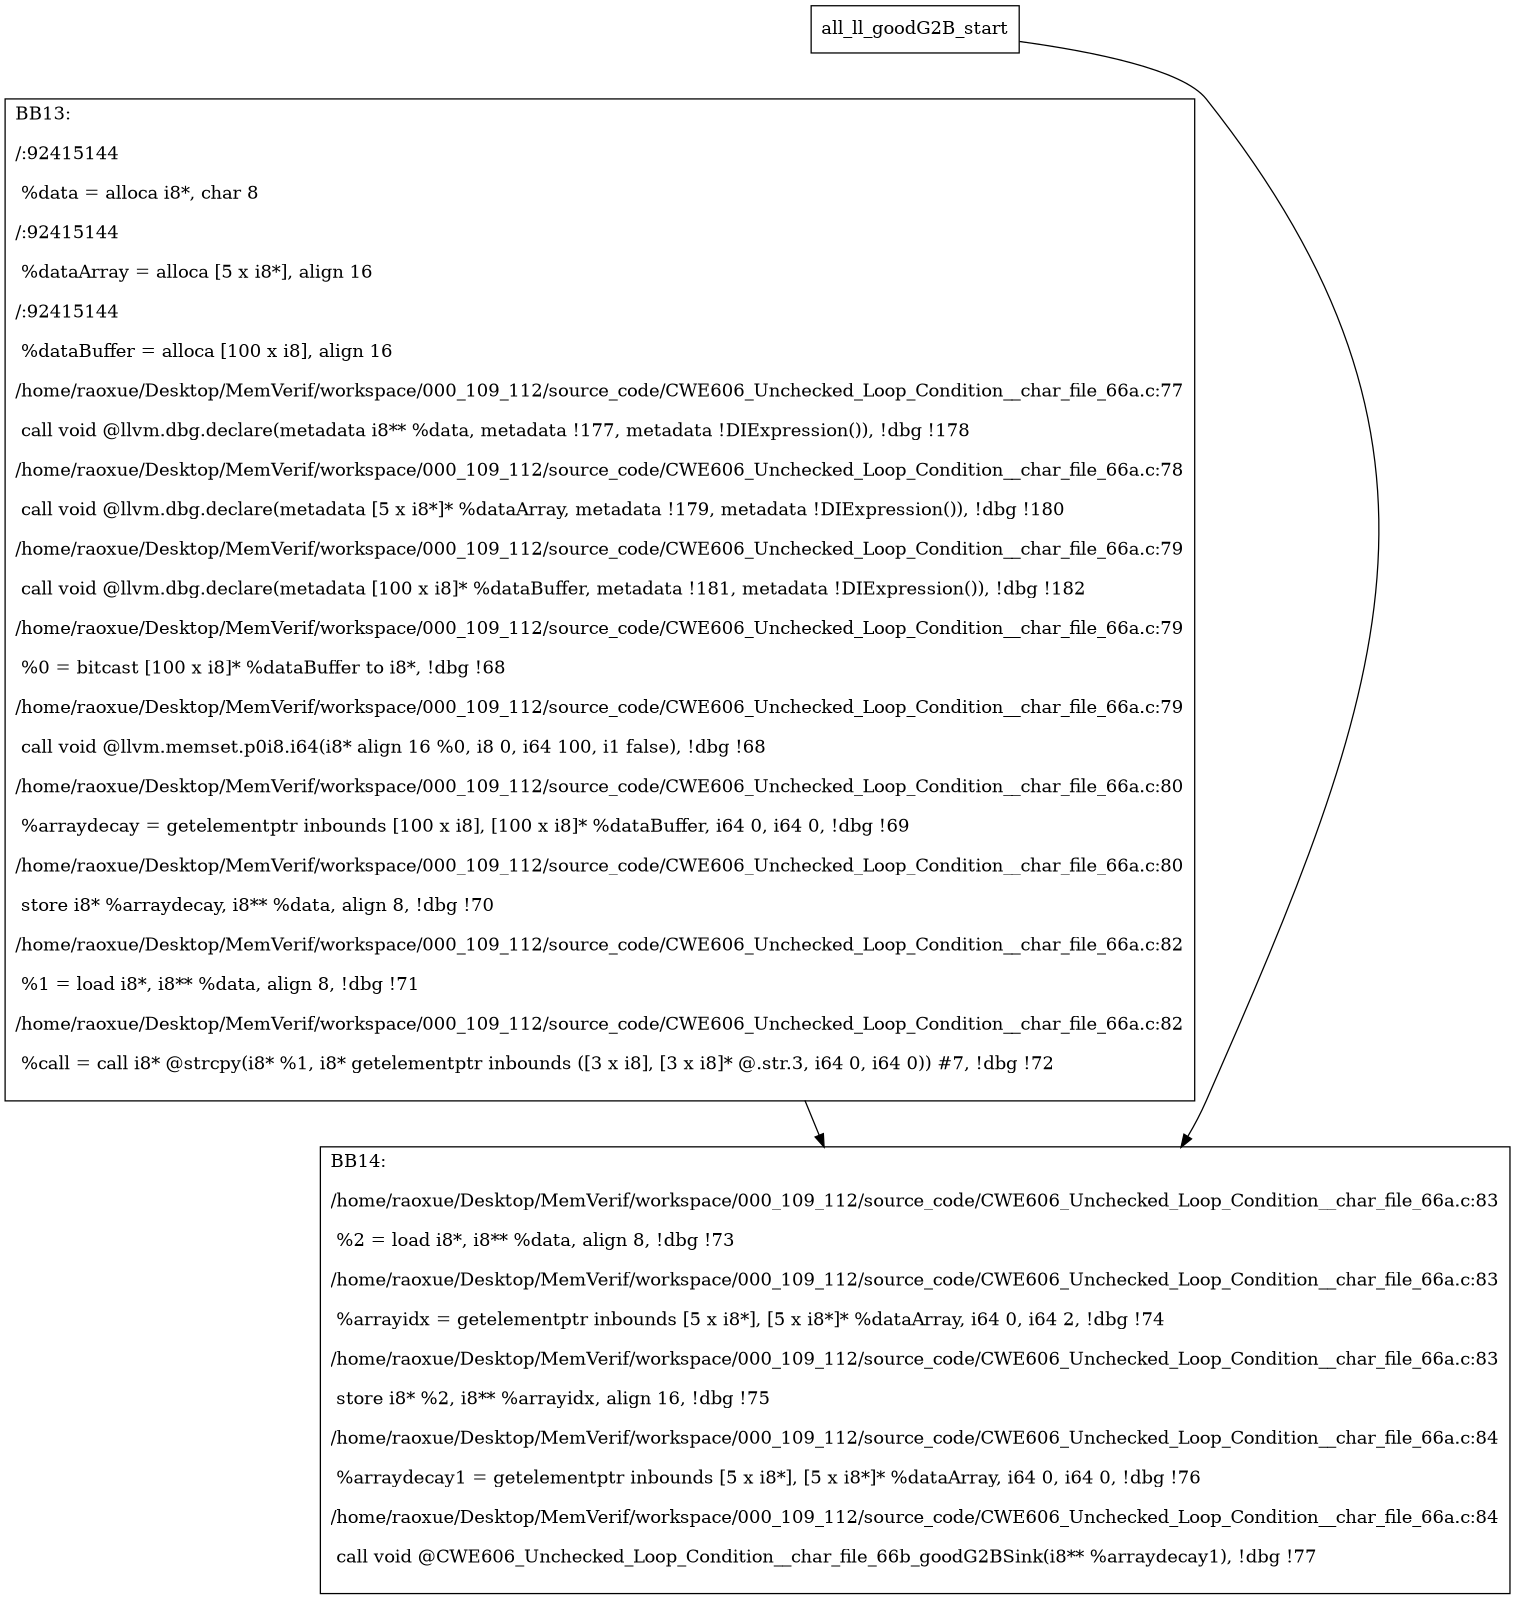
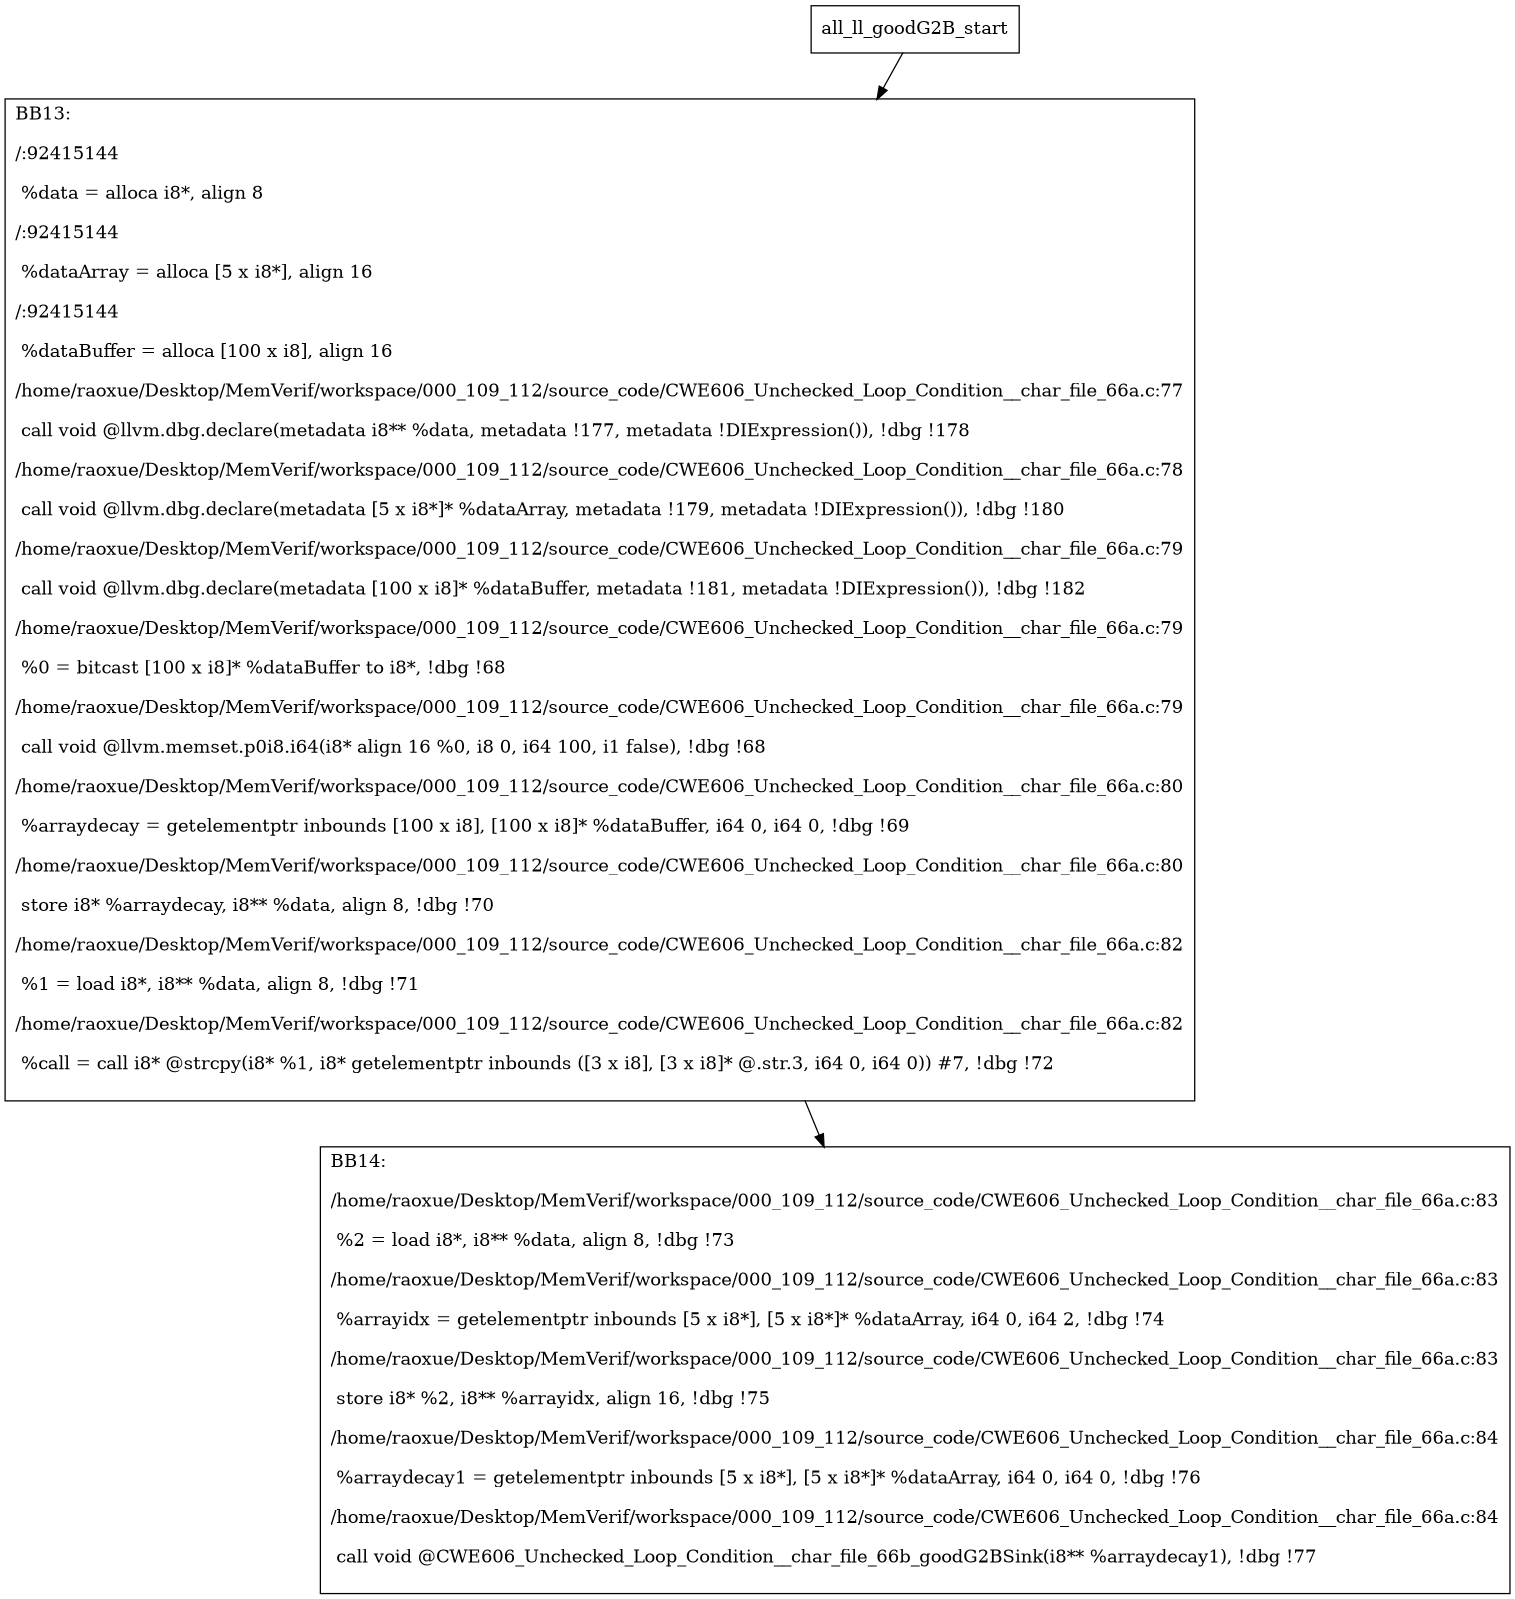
  digraph {
    node [shape=record]
    n1 [label="{all_ll_goodG2B_start}"]
-   n2 [label="{BB13:\l\l/:92415144\l\n  %data = alloca i8*, char 8\l\n/:92415144\l\n  %dataArray = alloca [5 x i8*], align 16\l\n/:92415144\l\n  %dataBuffer = alloca [100 x i8], align 16\l\n/home/raoxue/Desktop/MemVerif/workspace/000_109_112/source_code/CWE606_Unchecked_Loop_Condition__char_file_66a.c:77\l\n  call void @llvm.dbg.declare(metadata i8** %data, metadata !177, metadata !DIExpression()), !dbg !178\l\n/home/raoxue/Desktop/MemVerif/workspace/000_109_112/source_code/CWE606_Unchecked_Loop_Condition__char_file_66a.c:78\l\n  call void @llvm.dbg.declare(metadata [5 x i8*]* %dataArray, metadata !179, metadata !DIExpression()), !dbg !180\l\n/home/raoxue/Desktop/MemVerif/workspace/000_109_112/source_code/CWE606_Unchecked_Loop_Condition__char_file_66a.c:79\l\n  call void @llvm.dbg.declare(metadata [100 x i8]* %dataBuffer, metadata !181, metadata !DIExpression()), !dbg !182\l\n/home/raoxue/Desktop/MemVerif/workspace/000_109_112/source_code/CWE606_Unchecked_Loop_Condition__char_file_66a.c:79\l\n  %0 = bitcast [100 x i8]* %dataBuffer to i8*, !dbg !68\l\n/home/raoxue/Desktop/MemVerif/workspace/000_109_112/source_code/CWE606_Unchecked_Loop_Condition__char_file_66a.c:79\l\n  call void @llvm.memset.p0i8.i64(i8* align 16 %0, i8 0, i64 100, i1 false), !dbg !68\l\n/home/raoxue/Desktop/MemVerif/workspace/000_109_112/source_code/CWE606_Unchecked_Loop_Condition__char_file_66a.c:80\l\n  %arraydecay = getelementptr inbounds [100 x i8], [100 x i8]* %dataBuffer, i64 0, i64 0, !dbg !69\l\n/home/raoxue/Desktop/MemVerif/workspace/000_109_112/source_code/CWE606_Unchecked_Loop_Condition__char_file_66a.c:80\l\n  store i8* %arraydecay, i8** %data, align 8, !dbg !70\l\n/home/raoxue/Desktop/MemVerif/workspace/000_109_112/source_code/CWE606_Unchecked_Loop_Condition__char_file_66a.c:82\l\n  %1 = load i8*, i8** %data, align 8, !dbg !71\l\n/home/raoxue/Desktop/MemVerif/workspace/000_109_112/source_code/CWE606_Unchecked_Loop_Condition__char_file_66a.c:82\l\n  %call = call i8* @strcpy(i8* %1, i8* getelementptr inbounds ([3 x i8], [3 x i8]* @.str.3, i64 0, i64 0)) #7, !dbg !72\l\n}"]
+   n2 [label="{BB13:\l\l/:92415144\l\n  %data = alloca i8*, align 8\l\n/:92415144\l\n  %dataArray = alloca [5 x i8*], align 16\l\n/:92415144\l\n  %dataBuffer = alloca [100 x i8], align 16\l\n/home/raoxue/Desktop/MemVerif/workspace/000_109_112/source_code/CWE606_Unchecked_Loop_Condition__char_file_66a.c:77\l\n  call void @llvm.dbg.declare(metadata i8** %data, metadata !177, metadata !DIExpression()), !dbg !178\l\n/home/raoxue/Desktop/MemVerif/workspace/000_109_112/source_code/CWE606_Unchecked_Loop_Condition__char_file_66a.c:78\l\n  call void @llvm.dbg.declare(metadata [5 x i8*]* %dataArray, metadata !179, metadata !DIExpression()), !dbg !180\l\n/home/raoxue/Desktop/MemVerif/workspace/000_109_112/source_code/CWE606_Unchecked_Loop_Condition__char_file_66a.c:79\l\n  call void @llvm.dbg.declare(metadata [100 x i8]* %dataBuffer, metadata !181, metadata !DIExpression()), !dbg !182\l\n/home/raoxue/Desktop/MemVerif/workspace/000_109_112/source_code/CWE606_Unchecked_Loop_Condition__char_file_66a.c:79\l\n  %0 = bitcast [100 x i8]* %dataBuffer to i8*, !dbg !68\l\n/home/raoxue/Desktop/MemVerif/workspace/000_109_112/source_code/CWE606_Unchecked_Loop_Condition__char_file_66a.c:79\l\n  call void @llvm.memset.p0i8.i64(i8* align 16 %0, i8 0, i64 100, i1 false), !dbg !68\l\n/home/raoxue/Desktop/MemVerif/workspace/000_109_112/source_code/CWE606_Unchecked_Loop_Condition__char_file_66a.c:80\l\n  %arraydecay = getelementptr inbounds [100 x i8], [100 x i8]* %dataBuffer, i64 0, i64 0, !dbg !69\l\n/home/raoxue/Desktop/MemVerif/workspace/000_109_112/source_code/CWE606_Unchecked_Loop_Condition__char_file_66a.c:80\l\n  store i8* %arraydecay, i8** %data, align 8, !dbg !70\l\n/home/raoxue/Desktop/MemVerif/workspace/000_109_112/source_code/CWE606_Unchecked_Loop_Condition__char_file_66a.c:82\l\n  %1 = load i8*, i8** %data, align 8, !dbg !71\l\n/home/raoxue/Desktop/MemVerif/workspace/000_109_112/source_code/CWE606_Unchecked_Loop_Condition__char_file_66a.c:82\l\n  %call = call i8* @strcpy(i8* %1, i8* getelementptr inbounds ([3 x i8], [3 x i8]* @.str.3, i64 0, i64 0)) #7, !dbg !72\l\n}"]
    n3 [label="{BB14:\l\l/home/raoxue/Desktop/MemVerif/workspace/000_109_112/source_code/CWE606_Unchecked_Loop_Condition__char_file_66a.c:83\l\n  %2 = load i8*, i8** %data, align 8, !dbg !73\l\n/home/raoxue/Desktop/MemVerif/workspace/000_109_112/source_code/CWE606_Unchecked_Loop_Condition__char_file_66a.c:83\l\n  %arrayidx = getelementptr inbounds [5 x i8*], [5 x i8*]* %dataArray, i64 0, i64 2, !dbg !74\l\n/home/raoxue/Desktop/MemVerif/workspace/000_109_112/source_code/CWE606_Unchecked_Loop_Condition__char_file_66a.c:83\l\n  store i8* %2, i8** %arrayidx, align 16, !dbg !75\l\n/home/raoxue/Desktop/MemVerif/workspace/000_109_112/source_code/CWE606_Unchecked_Loop_Condition__char_file_66a.c:84\l\n  %arraydecay1 = getelementptr inbounds [5 x i8*], [5 x i8*]* %dataArray, i64 0, i64 0, !dbg !76\l\n/home/raoxue/Desktop/MemVerif/workspace/000_109_112/source_code/CWE606_Unchecked_Loop_Condition__char_file_66a.c:84\l\n  call void @CWE606_Unchecked_Loop_Condition__char_file_66b_goodG2BSink(i8** %arraydecay1), !dbg !77\l\n}"]
-   n1 -> n3
+   n1 -> n2
    n2 -> n3
  }
